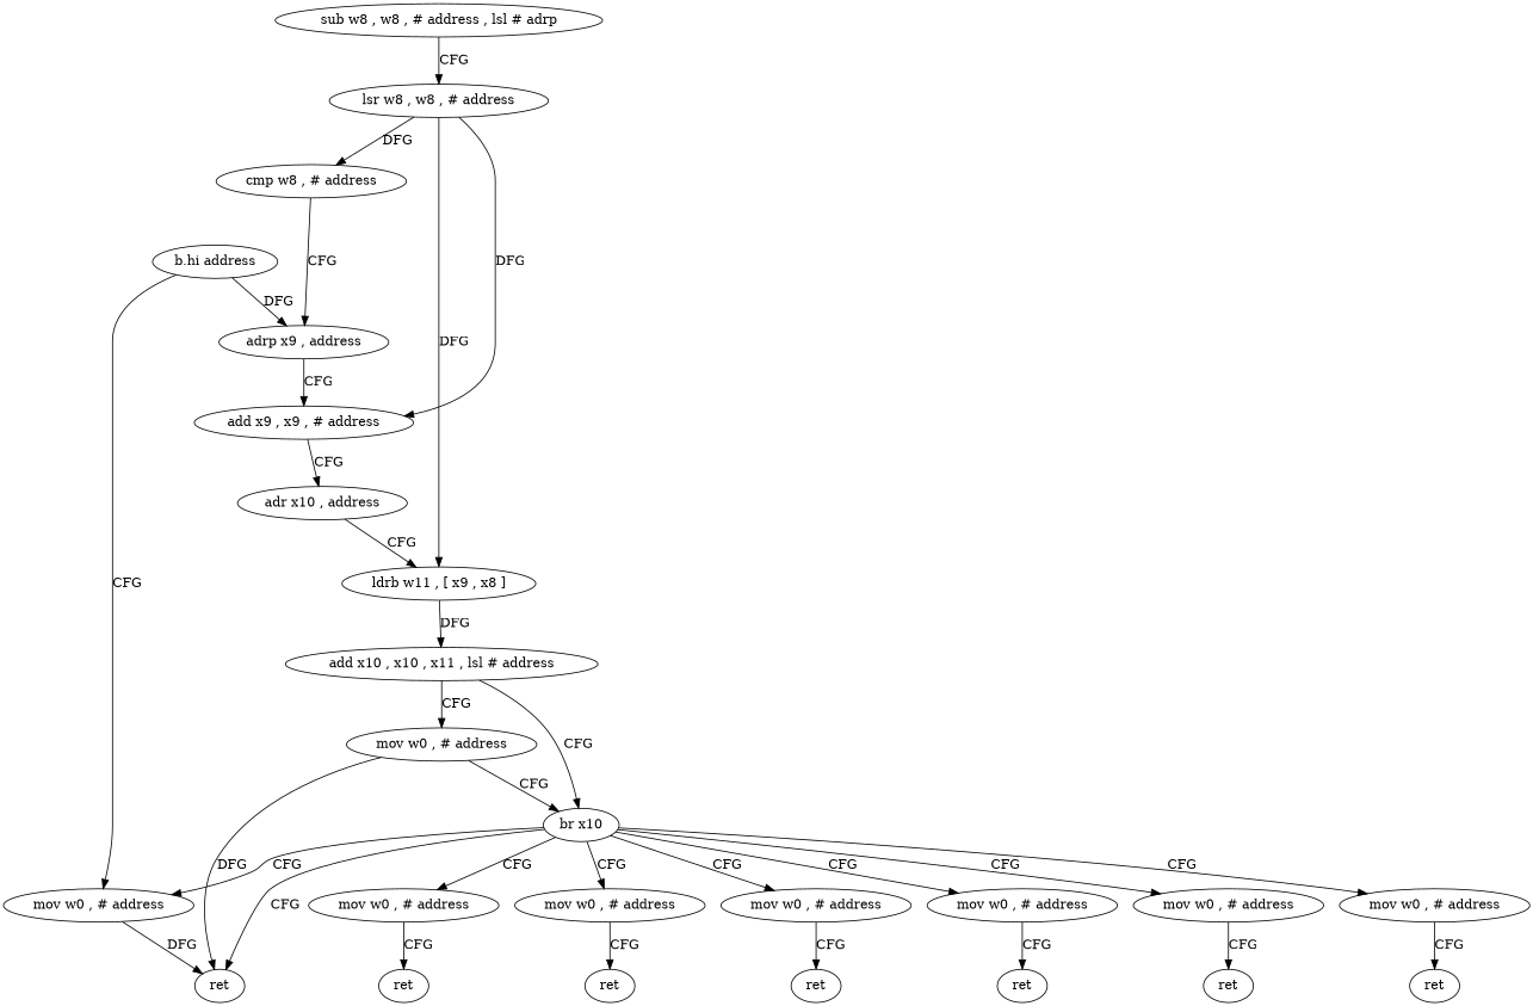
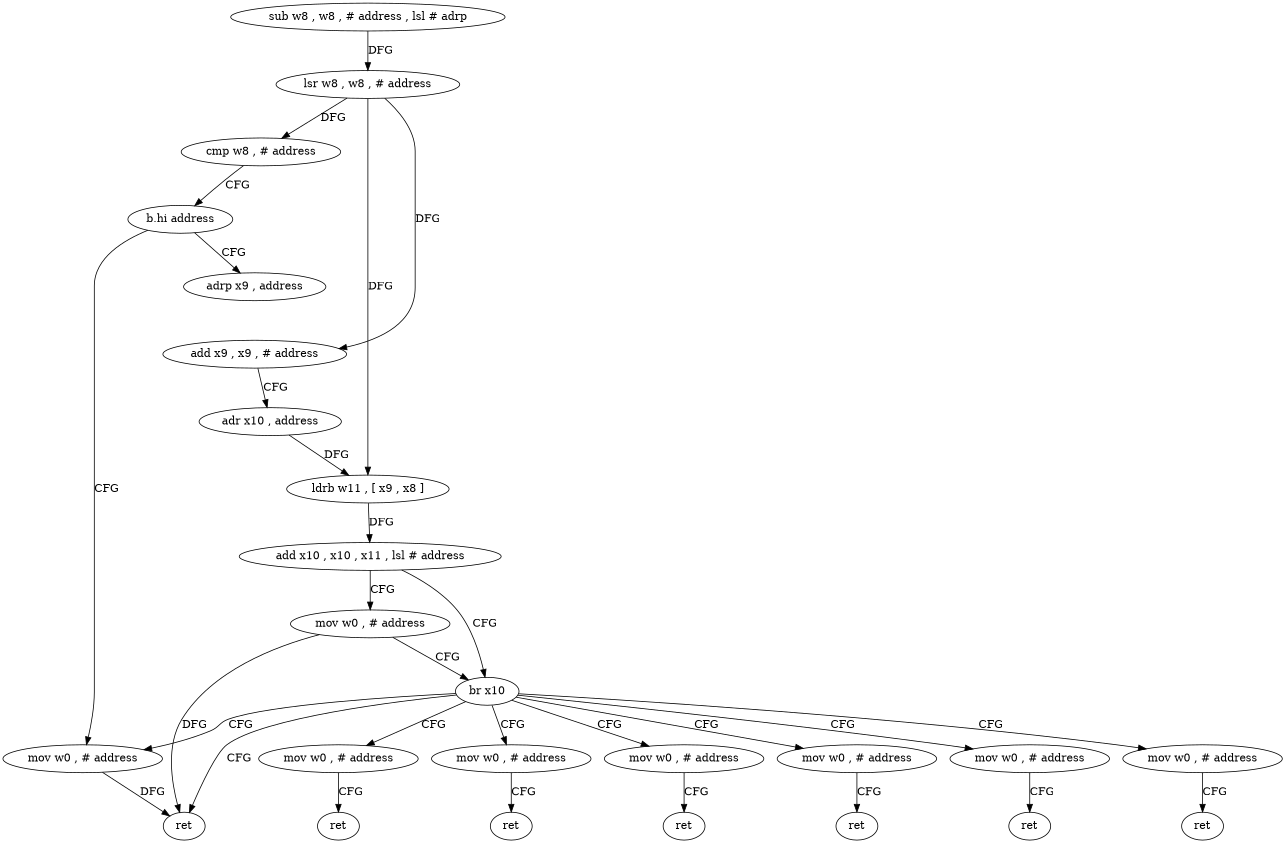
  digraph {
    n1 [label="sub w8 , w8 , # address , lsl # adrp"]
    n2 [label="lsr w8 , w8 , # address"]
    n3 [label="cmp w8 , # address"]
    n4 [label="ldrb w11 , [ x9 , x8 ]"]
    n5 [label="add x9 , x9 , # address"]
    n6 [label="b.hi address"]
    n7 [label="mov w0 , # address"]
    n8 [label="adrp x9 , address"]
    n9 [label="add x10 , x10 , x11 , lsl # address"]
    n10 [label=ret]
    n11 [label="adr x10 , address"]
    n12 [label="mov w0 , # address"]
    n13 [label="br x10"]
    n14 [label="mov w0 , # address"]
    n15 [label="mov w0 , # address"]
    n16 [label="mov w0 , # address"]
    n17 [label="mov w0 , # address"]
    n18 [label="mov w0 , # address"]
    n19 [label="mov w0 , # address"]
    n20 [label=ret]
    n21 [label=ret]
    n22 [label=ret]
    n23 [label=ret]
    n24 [label=ret]
    n25 [label=ret]
-   n1 -> n2 [label=CFG]
+   n1 -> n2 [label=DFG]
    n2 -> n3 [label=DFG]
    n2 -> n4 [label=DFG]
    n2 -> n5 [label=DFG]
-   n3 -> n8 [label=CFG]
+   n3 -> n6 [label=CFG]
    n4 -> n9 [label=DFG]
    n5 -> n11 [label=CFG]
    n6 -> n7 [label=CFG]
-   n6 -> n8 [label=DFG]
+   n6 -> n8 [label=CFG]
    n7 -> n10 [label=DFG]
-   n8 -> n5 [label=CFG]
    n9 -> n12 [label=CFG]
    n9 -> n13 [label=CFG]
-   n11 -> n4 [label=CFG]
+   n11 -> n4 [label=DFG]
    n12 -> n10 [label=DFG]
    n12 -> n13 [label=CFG]
    n13 -> n7 [label=CFG]
    n13 -> n10 [label=CFG]
    n13 -> n14 [label=CFG]
    n13 -> n15 [label=CFG]
    n13 -> n16 [label=CFG]
    n13 -> n17 [label=CFG]
    n13 -> n18 [label=CFG]
    n13 -> n19 [label=CFG]
    n14 -> n20 [label=CFG]
    n15 -> n21 [label=CFG]
    n16 -> n22 [label=CFG]
    n17 -> n23 [label=CFG]
    n18 -> n24 [label=CFG]
    n19 -> n25 [label=CFG]
  }
